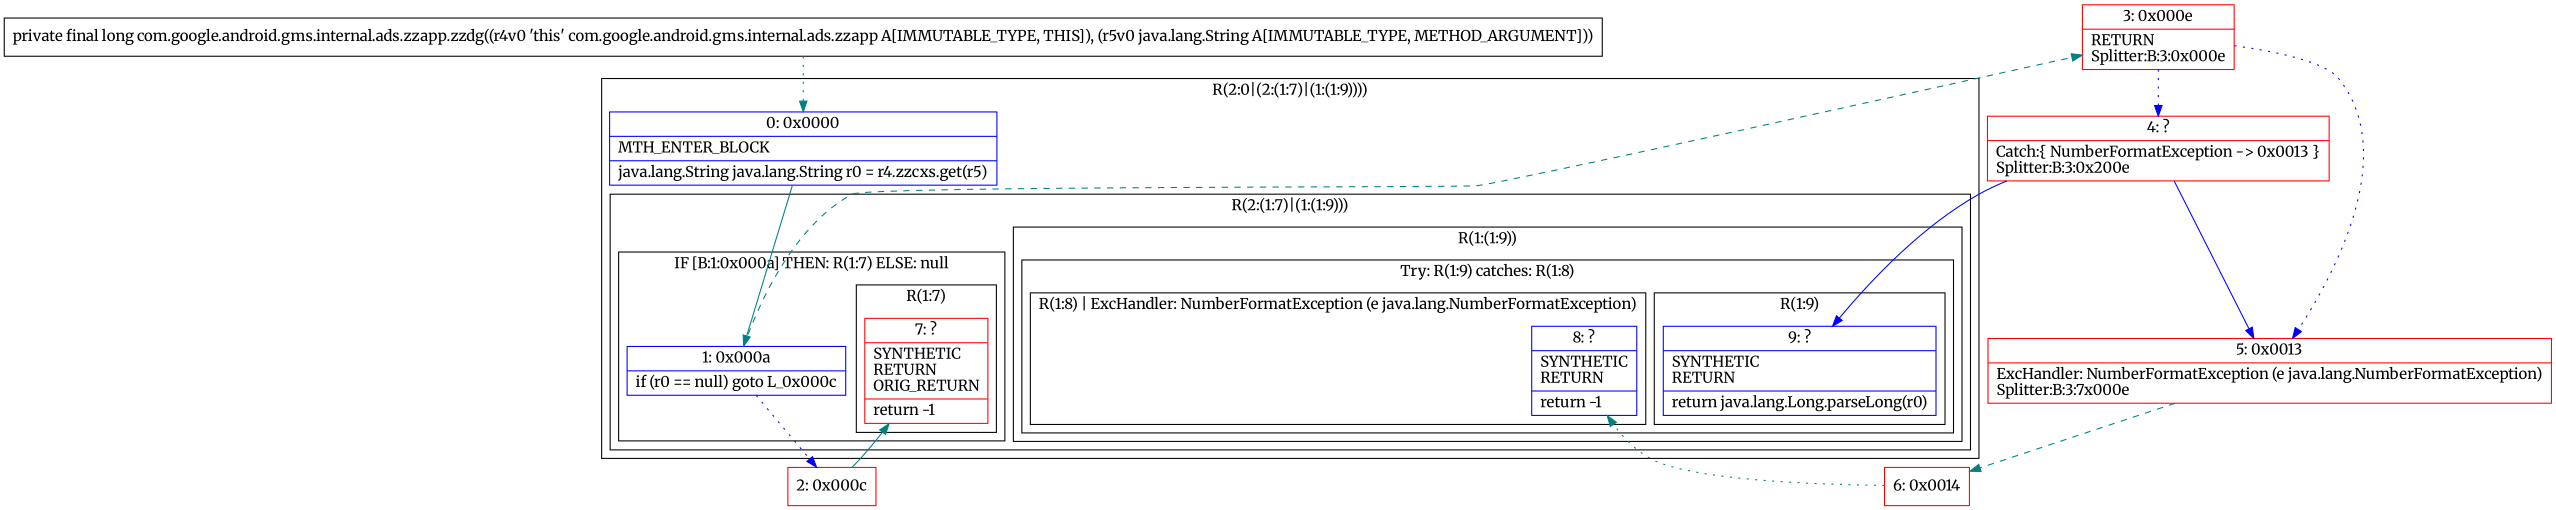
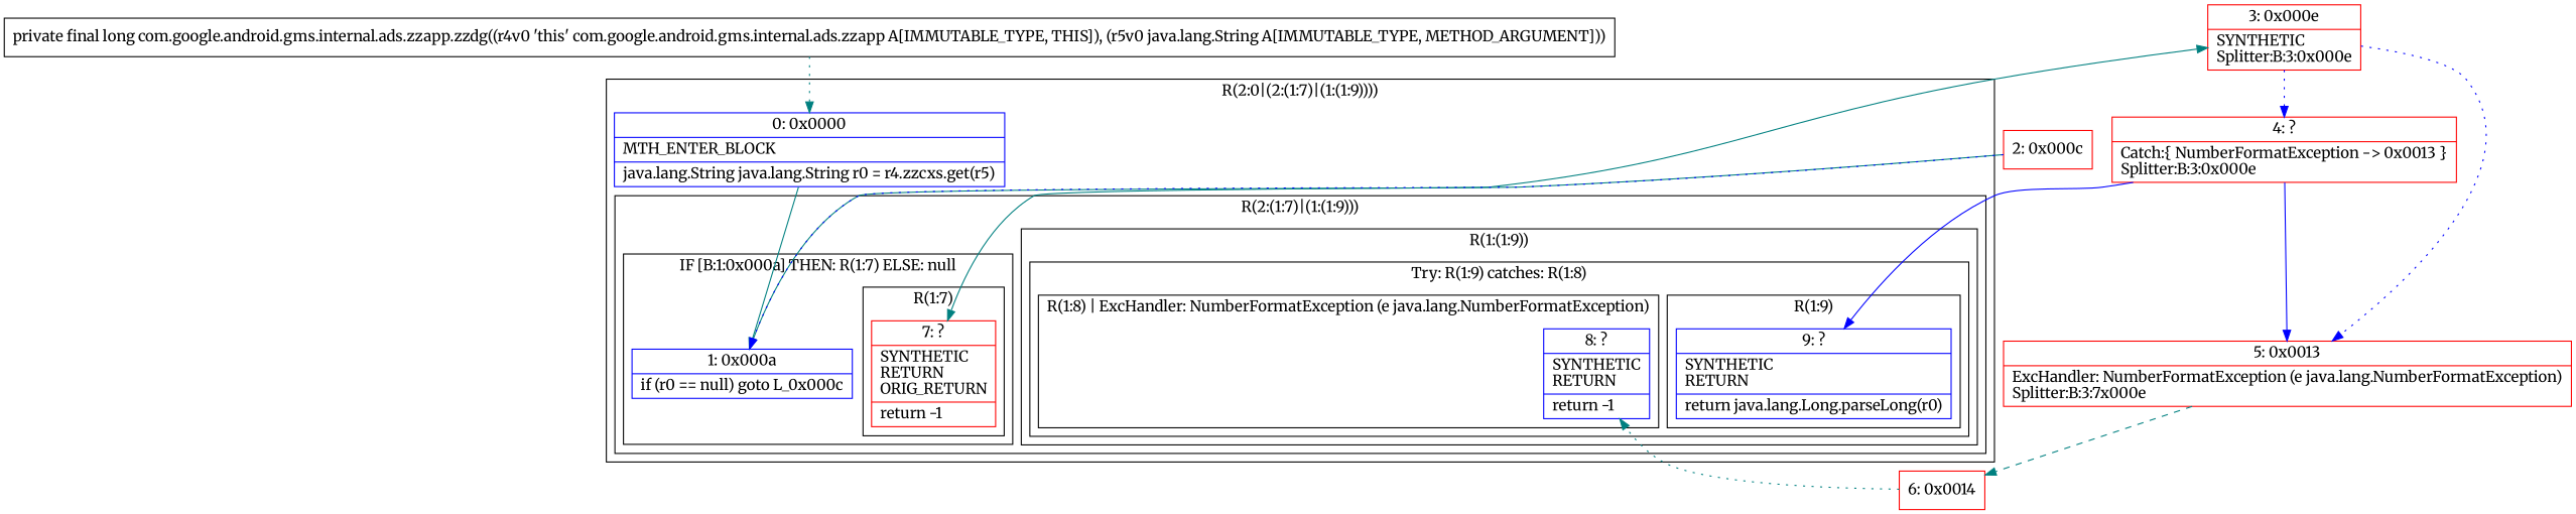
  digraph {
    fontname=Merriweather
    node [color=red fontname=Merriweather shape=record]
    edge [color=teal fontname=Merriweather style=dotted]
    n1 [label="{7\:\ ?|SYNTHETIC\lRETURN\lORIG_RETURN\l|return \-1\l}"]
    n2 [color=blue label="{1\:\ 0x000a|if (r0 == null) goto L_0x000c\l}"]
    n3 [color=blue label="{9\:\ ?|SYNTHETIC\lRETURN\l|return java.lang.Long.parseLong(r0)\l}"]
    n4 [color=blue label="{8\:\ ?|SYNTHETIC\lRETURN\l|return \-1\l}"]
    n5 [color=blue label="{0\:\ 0x0000|MTH_ENTER_BLOCK\l|java.lang.String java.lang.String r0 = r4.zzcxs.get(r5)\l}"]
    n6 [label="{2\:\ 0x000c}"]
-   n7 [label="{3\:\ 0x000e|RETURN\lSplitter:B:3:0x000e\l}"]
-   n8 [label="{4\:\ ?|Catch:\{ NumberFormatException \-\> 0x0013 \}\lSplitter:B:3:0x200e\l}"]
+   n7 [label="{3\:\ 0x000e|SYNTHETIC\lSplitter:B:3:0x000e\l}"]
+   n8 [label="{4\:\ ?|Catch:\{ NumberFormatException \-\> 0x0013 \}\lSplitter:B:3:0x000e\l}"]
    n9 [label="{5\:\ 0x0013|ExcHandler: NumberFormatException (e java.lang.NumberFormatException)\lSplitter:B:3:7x000e\l}"]
    n10 [label="{6\:\ 0x0014}"]
    n11 [label="{private final long com.google.android.gms.internal.ads.zzapp.zzdg((r4v0 'this' com.google.android.gms.internal.ads.zzapp A[IMMUTABLE_TYPE, THIS]), (r5v0 java.lang.String A[IMMUTABLE_TYPE, METHOD_ARGUMENT])) }" color=""]
    subgraph cluster_1 {
      label="R(2:0|(2:(1:7)|(1:(1:9))))"
      n5
      subgraph cluster_2 {
        label="R(2:(1:7)|(1:(1:9)))"
        subgraph cluster_3 {
          label="IF [B:1:0x000a] THEN: R(1:7) ELSE: null"
          n2
          subgraph cluster_4 {
            label="R(1:7)"
            n1
          }
        }
        subgraph cluster_5 {
          label="R(1:(1:9))"
          subgraph cluster_6 {
            label="Try: R(1:9) catches: R(1:8)"
            subgraph cluster_7 {
              label="R(1:9)"
              n3
            }
            subgraph cluster_8 {
              label="R(1:8) | ExcHandler: NumberFormatException (e java.lang.NumberFormatException)\l"
              n4
            }
          }
        }
      }
    }
    subgraph cluster_9 {
      label="R(1:8) | ExcHandler: NumberFormatException (e java.lang.NumberFormatException)\l"
    }
-   n2 -> n6 [color=blue]
-   n2 -> n7 [style=dashed]
+   n6 -> n2 [color=blue]
+   n2 -> n7 [style=solid]
    n5 -> n2 [style=solid]
    n6 -> n1 [style=solid]
    n7 -> n8 [color=blue]
    n7 -> n9 [color=blue]
    n8 -> n3 [color=blue style=solid]
    n8 -> n9 [color=blue style=solid]
    n9 -> n10 [style=dashed]
    n10 -> n4
    n11 -> n5
  }
